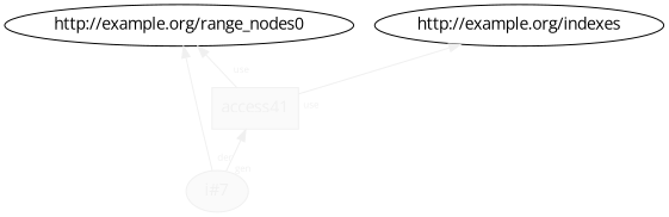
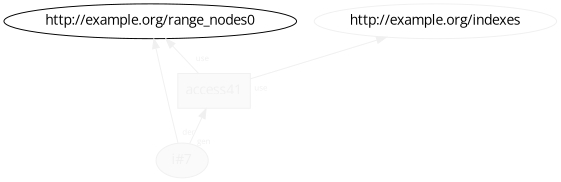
  digraph {
    rankdir=BT
    fontname="Open Sans"
    node [fontname="Open Sans"]
    edge [color="#F0F0F0" fontcolor="#F0F0F0" labelangle=60.0 labeldistance=1.5 labelfontsize=8 rotation=20 taillabel=use fontname="Open Sans"]
    n1 [color="#F0F0F0" fillcolor="#FAFAFA" fontcolor="#F0F0F0" label="i#7" style=filled]
    n2 [color="#F0F0F0" fillcolor="#FAFAFA" fontcolor="#F0F0F0" label=access41 shape=polygon sides=4 style=filled]
    "http://example.org/range_nodes0"
-   "http://example.org/indexes"
+   "http://example.org/indexes" [color="#F0F0F0"]
    n1 -> n2 [taillabel=gen]
    n1 -> "http://example.org/range_nodes0" [taillabel=der]
    n2 -> "http://example.org/range_nodes0"
    n2 -> "http://example.org/indexes"
  }
